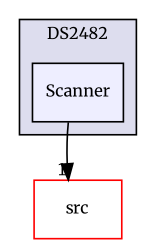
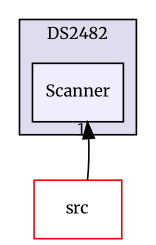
  digraph {
    compound=true
    fontname=Merriweather
    node [fontname=Merriweather fontsize=10 shape=box style=filled]
    n1 [fillcolor="#eeeeff" label=Scanner pencolor=black]
    n2 [color=red fillcolor=white label=src]
    subgraph cluster_1 {
      bgcolor="#ddddee"
      fontsize=10
      label=DS2482
      pencolor=black
      n1
    }
-   n1 -> n2 [headlabel=1 labeldistance=1.5 labelfontname=Helvetica labelfontsize=10 fontname=Merriweather]
+   n2 -> n1 [headlabel=1 labeldistance=1.5 labelfontname=Helvetica labelfontsize=10 fontname=Merriweather]
  }
